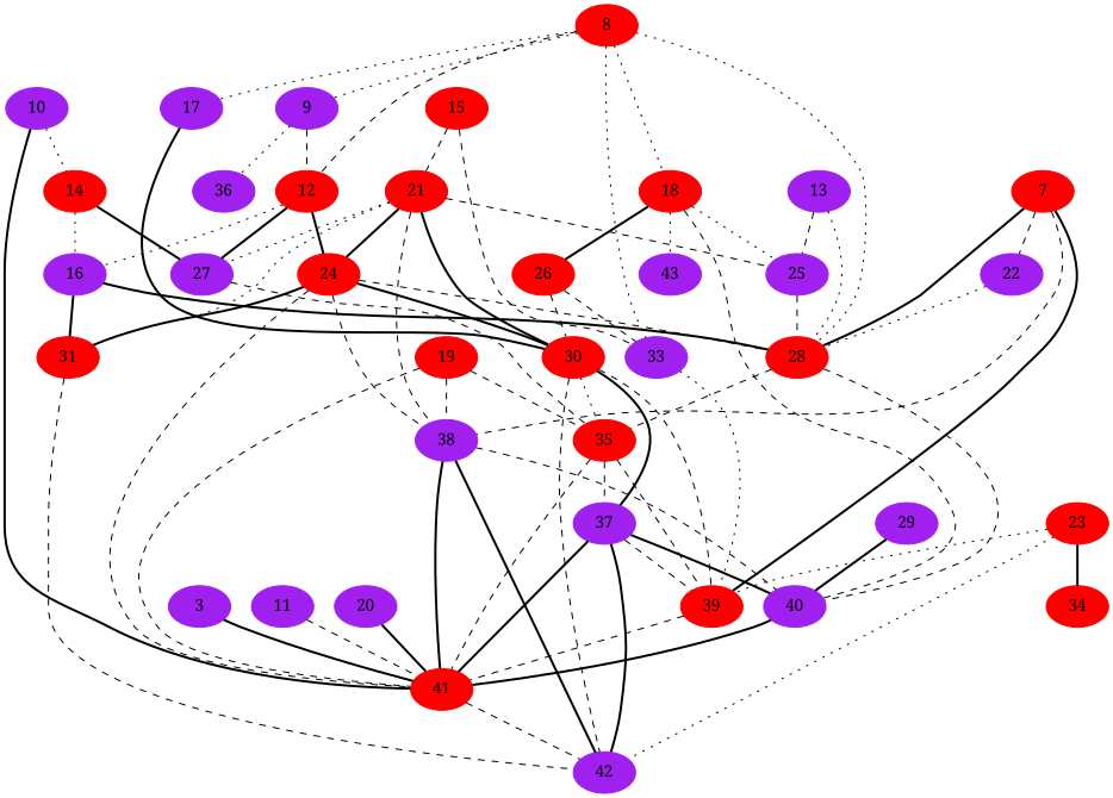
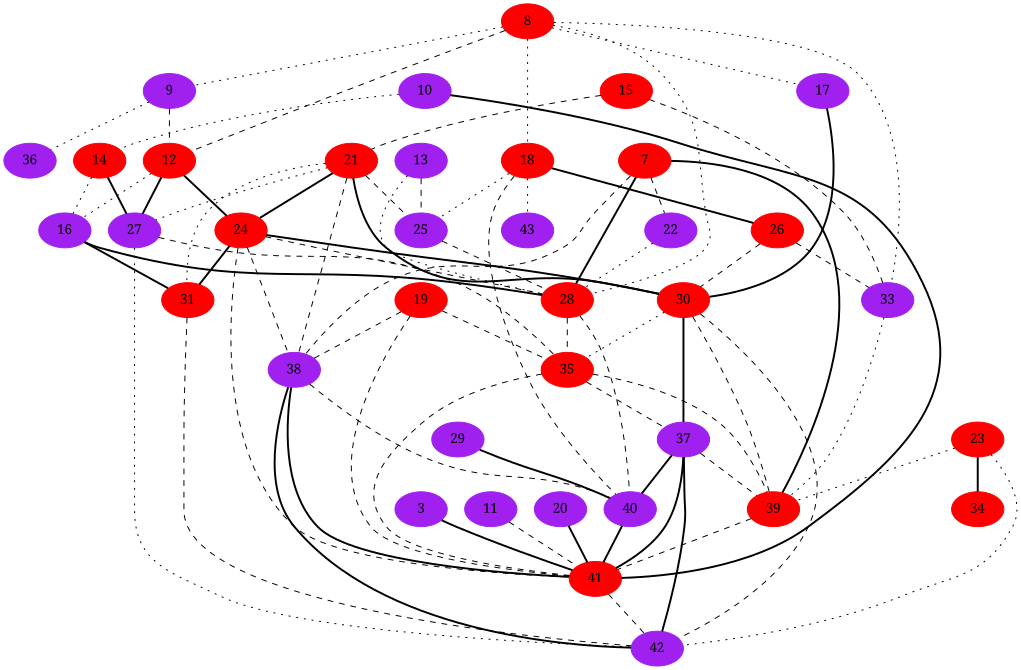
  graph {
    fontname="Noto Serif"
    node [color=purple fontname="Noto Serif" style=filled]
    edge [fontname="Noto Serif" style=dashed weight=1.0]
    41 [color=red]
    3
    42
    7 [color=red]
    22
    28 [color=red]
    38
    39 [color=red]
    40
    35 [color=red]
    8 [color=red]
    9
    12 [color=red]
    17
    18 [color=red]
    33
    36
    16
    24 [color=red]
    27
    30 [color=red]
    25
    26 [color=red]
    43
    10
    14 [color=red]
    11
    31 [color=red]
    13
    15 [color=red]
    21 [color=red]
    37
    19 [color=red]
    20
    23 [color=red]
    34 [color=red]
    29
    41 -- 42
    3 -- 41 [style=bold]
    7 -- 22
    7 -- 28 [style=bold]
    7 -- 38
    7 -- 39 [style=bold]
    22 -- 28 [style=dotted]
    28 -- 40
    28 -- 35 [weight=3.0]
    38 -- 41 [style=bold]
    38 -- 42 [style=bold]
    38 -- 40
    39 -- 41
    40 -- 41 [style=bold]
    35 -- 41
    35 -- 39
    35 -- 37
    8 -- 28 [style=dotted]
    8 -- 9 [style=dotted]
    8 -- 12
    8 -- 17 [style=dotted]
    8 -- 18 [style=dotted weight=2.0]
    8 -- 33 [style=dotted]
    9 -- 12
    9 -- 36 [style=dotted]
    12 -- 16 [style=dotted weight=2.0]
    12 -- 24 [style=bold]
    12 -- 27 [style=bold]
    17 -- 30 [style=bold]
    18 -- 40
    18 -- 25 [style=dotted]
    18 -- 26 [style=bold]
    18 -- 43 [style=dotted]
    33 -- 39 [style=dotted]
    16 -- 28 [style=bold]
    16 -- 31 [style=bold]
    24 -- 41
    24 -- 28
    24 -- 38 [weight=2.0]
    24 -- 30 [style=bold]
    24 -- 31 [style=bold]
+   27 -- 42 [style=dotted]
    27 -- 35
    30 -- 42
    30 -- 39 [weight=2.0]
    30 -- 35 [style=dotted]
    30 -- 37 [style=bold weight=2.0]
    25 -- 28
    26 -- 33
    26 -- 30
    10 -- 41 [style=bold]
    10 -- 14 [style=dotted]
    14 -- 16 [style=dotted weight=2.0]
    14 -- 27 [style=bold]
    11 -- 41 [weight=2.0]
    31 -- 42
    13 -- 28 [style=dotted]
    13 -- 25
    15 -- 33
    15 -- 21
    21 -- 38
    21 -- 24 [style=bold]
    21 -- 27 [style=dotted]
    21 -- 30 [style=bold weight=3.0]
    21 -- 25
    21 -- 31 [style=dotted]
    37 -- 41 [style=bold weight=4.0]
    37 -- 42 [style=bold weight=2.0]
    37 -- 39 [weight=3.0]
    37 -- 40 [style=bold weight=4.0]
    19 -- 41
    19 -- 38 [weight=2.0]
    19 -- 35
    20 -- 41 [style=bold]
    23 -- 42 [style=dotted]
    23 -- 39 [style=dotted weight=2.0]
    23 -- 34 [style=bold]
    29 -- 40 [style=bold]
  }
